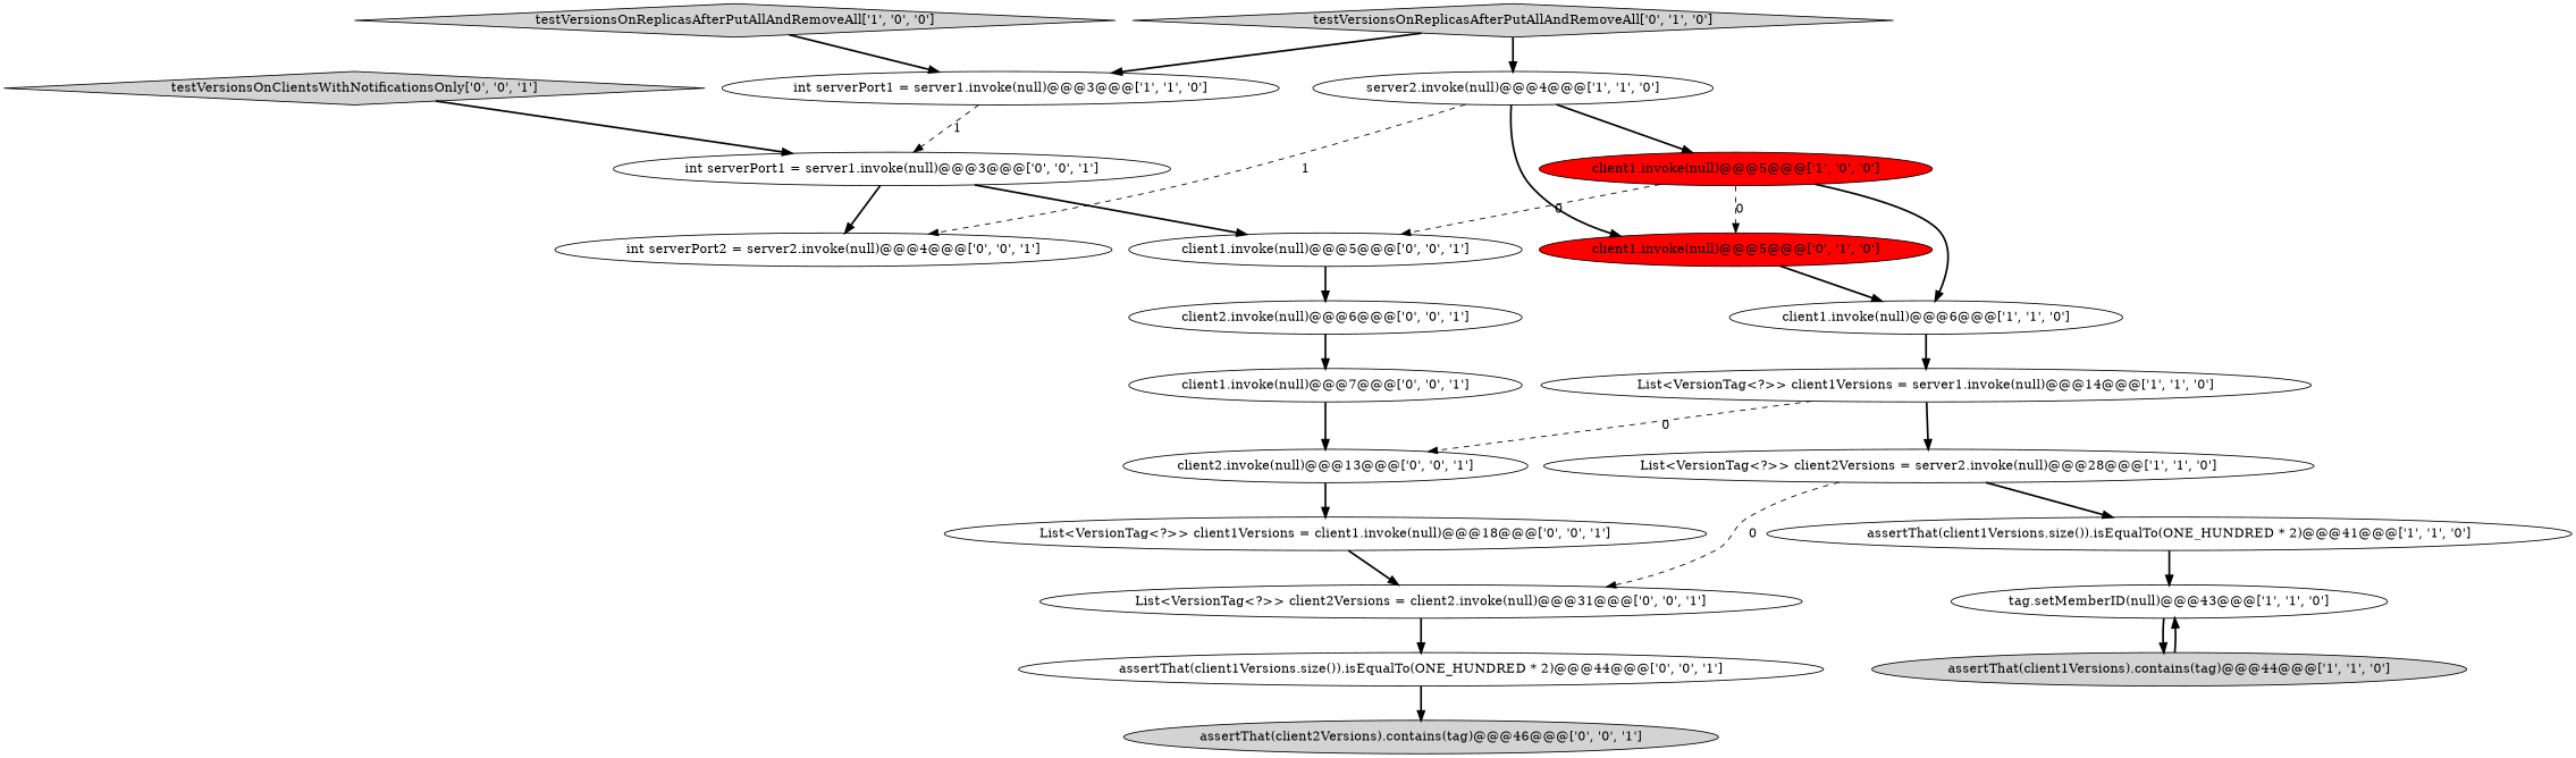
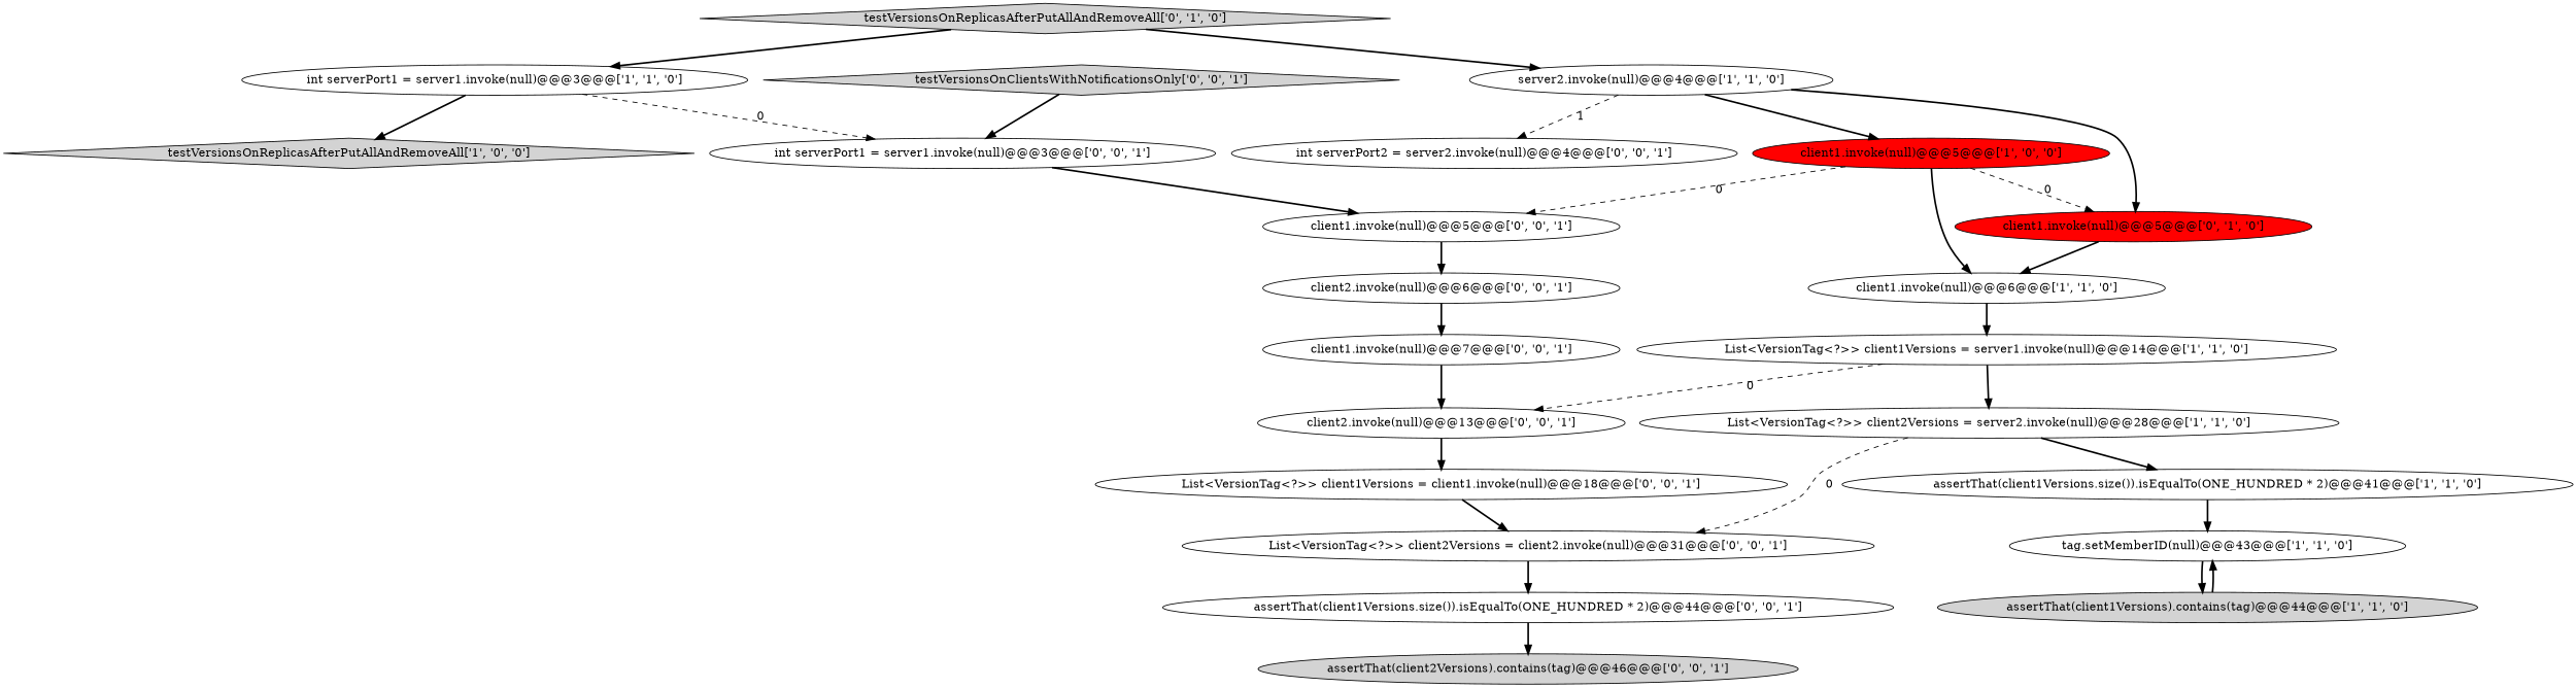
  digraph {
    node [fillcolor=white shape=ellipse style=filled]
    edge [style=bold]
    n1 [label="client1.invoke(null)@@@7@@@['0', '0', '1']"]
    n2 [label="client2.invoke(null)@@@13@@@['0', '0', '1']"]
    n3 [label="List<VersionTag<?>> client1Versions = client1.invoke(null)@@@18@@@['0', '0', '1']"]
    n4 [fillcolor=lightgray label="testVersionsOnReplicasAfterPutAllAndRemoveAll['1', '0', '0']" shape=diamond]
    n5 [label="int serverPort1 = server1.invoke(null)@@@3@@@['1', '1', '0']"]
    n6 [label="int serverPort1 = server1.invoke(null)@@@3@@@['0', '0', '1']"]
    n7 [label="tag.setMemberID(null)@@@43@@@['1', '1', '0']"]
    n8 [fillcolor=lightgray label="assertThat(client1Versions).contains(tag)@@@44@@@['1', '1', '0']"]
    n9 [label="List<VersionTag<?>> client2Versions = client2.invoke(null)@@@31@@@['0', '0', '1']"]
    n10 [label="assertThat(client1Versions.size()).isEqualTo(ONE_HUNDRED * 2)@@@44@@@['0', '0', '1']"]
    n11 [fillcolor=red label="client1.invoke(null)@@@5@@@['0', '1', '0']"]
    n12 [label="client1.invoke(null)@@@6@@@['1', '1', '0']"]
    n13 [label="List<VersionTag<?>> client1Versions = server1.invoke(null)@@@14@@@['1', '1', '0']"]
    n14 [label="client1.invoke(null)@@@5@@@['0', '0', '1']"]
    n15 [label="client2.invoke(null)@@@6@@@['0', '0', '1']"]
    n16 [label="int serverPort2 = server2.invoke(null)@@@4@@@['0', '0', '1']"]
    n17 [label="List<VersionTag<?>> client2Versions = server2.invoke(null)@@@28@@@['1', '1', '0']"]
    n18 [label="assertThat(client1Versions.size()).isEqualTo(ONE_HUNDRED * 2)@@@41@@@['1', '1', '0']"]
    n19 [fillcolor=red label="client1.invoke(null)@@@5@@@['1', '0', '0']"]
    n20 [fillcolor=lightgray label="assertThat(client2Versions).contains(tag)@@@46@@@['0', '0', '1']"]
    n21 [fillcolor=lightgray label="testVersionsOnReplicasAfterPutAllAndRemoveAll['0', '1', '0']" shape=diamond]
    n22 [label="server2.invoke(null)@@@4@@@['1', '1', '0']"]
    n23 [fillcolor=lightgray label="testVersionsOnClientsWithNotificationsOnly['0', '0', '1']" shape=diamond]
    n1 -> n2
    n2 -> n3
    n3 -> n9
-   n4 -> n5
-   n5 -> n6 [label=1 style=dashed]
+   n5 -> n4
+   n5 -> n6 [label=0 style=dashed]
    n6 -> n14
-   n6 -> n16
    n7 -> n8
    n8 -> n7
    n9 -> n10
    n10 -> n20
    n11 -> n12
    n12 -> n13
    n13 -> n2 [label=0 style=dashed]
    n13 -> n17
    n14 -> n15
    n15 -> n1
    n17 -> n9 [label=0 style=dashed]
    n17 -> n18
    n18 -> n7
    n19 -> n11 [label=0 style=dashed]
    n19 -> n12
    n19 -> n14 [label=0 style=dashed]
    n21 -> n5
    n21 -> n22
    n22 -> n11
    n22 -> n16 [label=1 style=dashed]
    n22 -> n19
    n23 -> n6
  }
